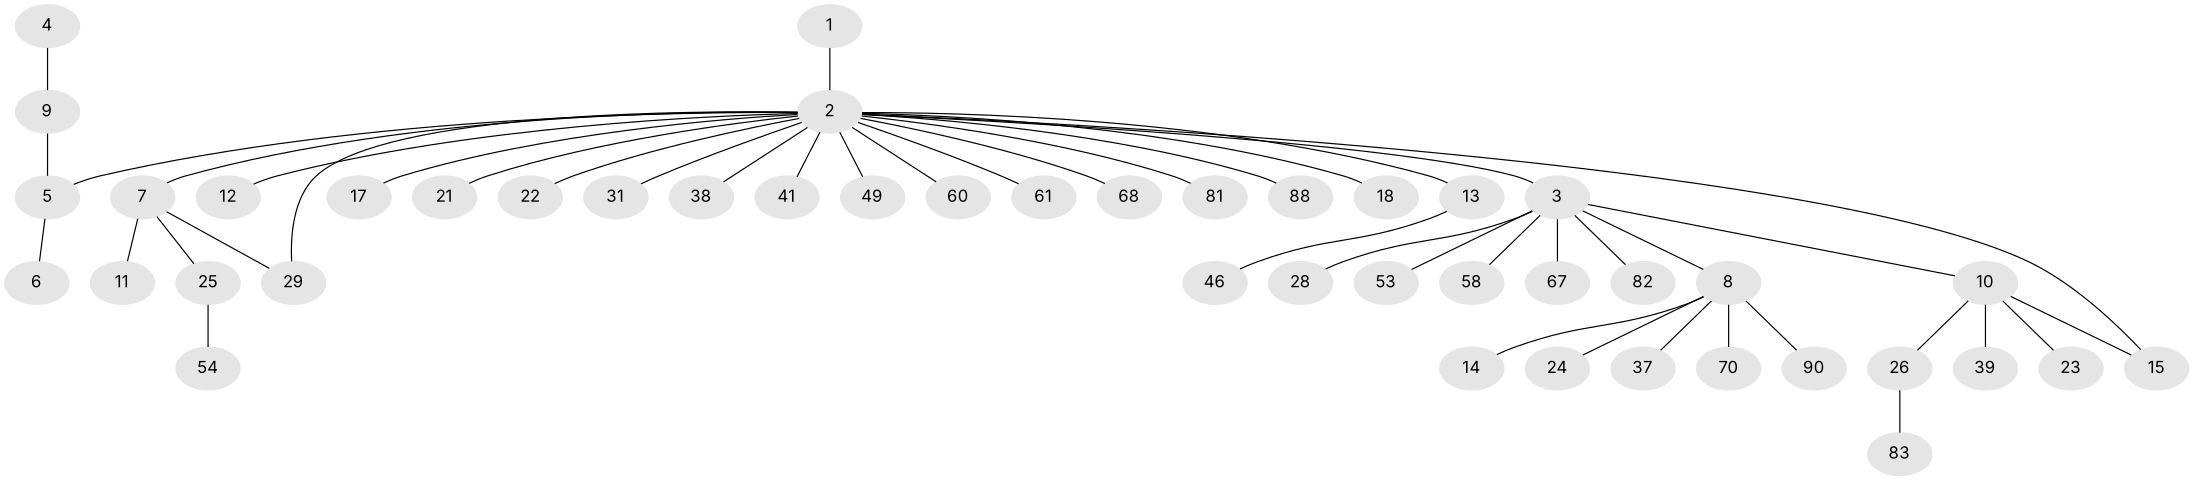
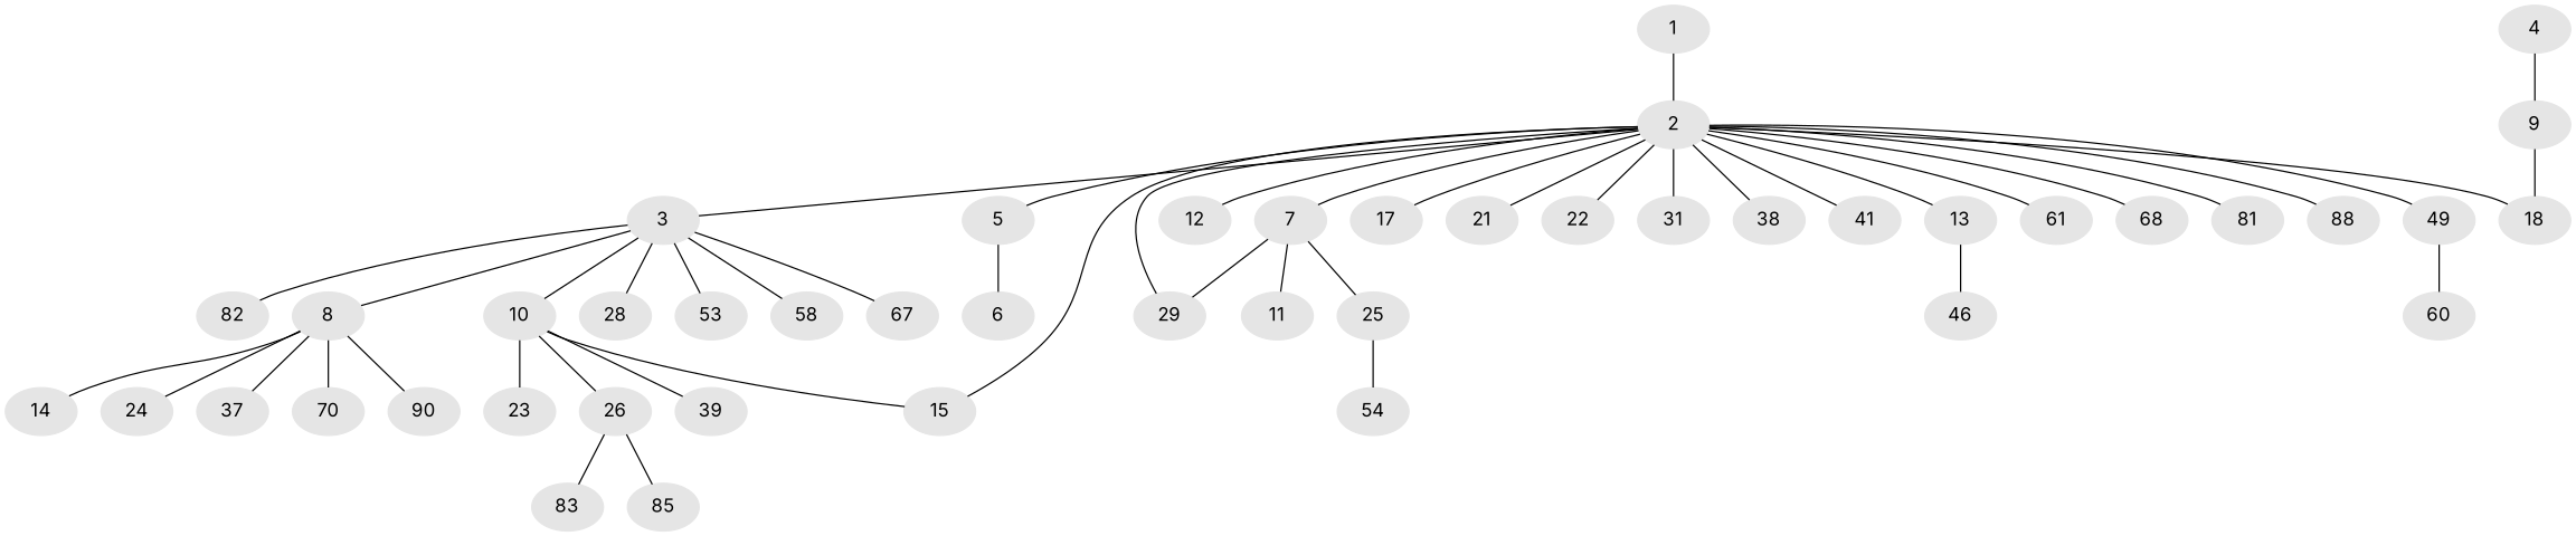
  graph {
    fontname=Inter
    node [color=gray90 fontname=Inter style=filled]
    edge [fontname=Inter]
    1
    2
    3
    5 [super="+64+71+48"]
    7 [super="+42+38+78+92+93+20"]
    12 [super="+84"]
    13 [super="+16"]
    15 [super="+37+30"]
    17
    21
    22 [super="+76+44"]
    29 [super="+91+51"]
    31
    n14 [label=38]
    n15 [label=41 super="+77"]
    49
    60
    61
    68
    81
    88
    18 [super="+73"]
    8
    10 [super="+19+43+33+40+79+56+34"]
    28 [super="+80"]
    53 [super="+89"]
    58
    67
    82
    9 [super="+63+57+72"]
    4
    6
    11
    25 [super="+32"]
    n35 [label=46]
    14
    24
    n38 [label=37 super="+66+86+50+36"]
    70 [super="+75"]
    90
    23 [super="+87"]
    26
    39
    54
    83
+   85
    1 -- 2
    2 -- 3
    2 -- 5
    2 -- 7
    2 -- 12
    2 -- 13
    2 -- 15
    2 -- 17
    2 -- 21
    2 -- 22
    2 -- 29
    2 -- 31
    2 -- n14
    2 -- n15
    2 -- 49
-   2 -- 60
+   49 -- 60
    2 -- 61
    2 -- 68
    2 -- 81
    2 -- 88
    2 -- 18
    3 -- 8
    3 -- 10
    3 -- 28
    3 -- 53
    3 -- 58
    3 -- 67
    3 -- 82
    5 -- 6
    7 -- 29
    7 -- 11
    7 -- 25
    13 -- n35
    8 -- 14
    8 -- 24
    8 -- n38
    8 -- 70
    8 -- 90
    10 -- 15
    10 -- 23
    10 -- 26
    10 -- 39
-   9 -- 5
+   9 -- 18
    4 -- 9
    25 -- 54
    26 -- 83
+   26 -- 85
  }
